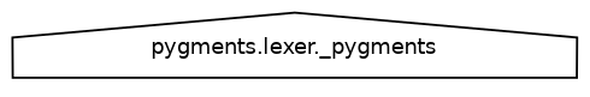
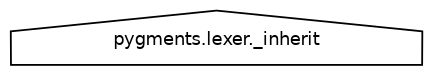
  digraph {
    rankdir=LR
-   n1 [color=black fillcolor=white fontname=Helvetica fontsize=10 height=0.2 label="pygments.lexer._pygments" shape=house style=filled width=0.4]
+   n1 [color=black fillcolor=white fontname=Helvetica fontsize=10 height=0.2 label="pygments.lexer._inherit" shape=house style=filled width=0.4]
  }
